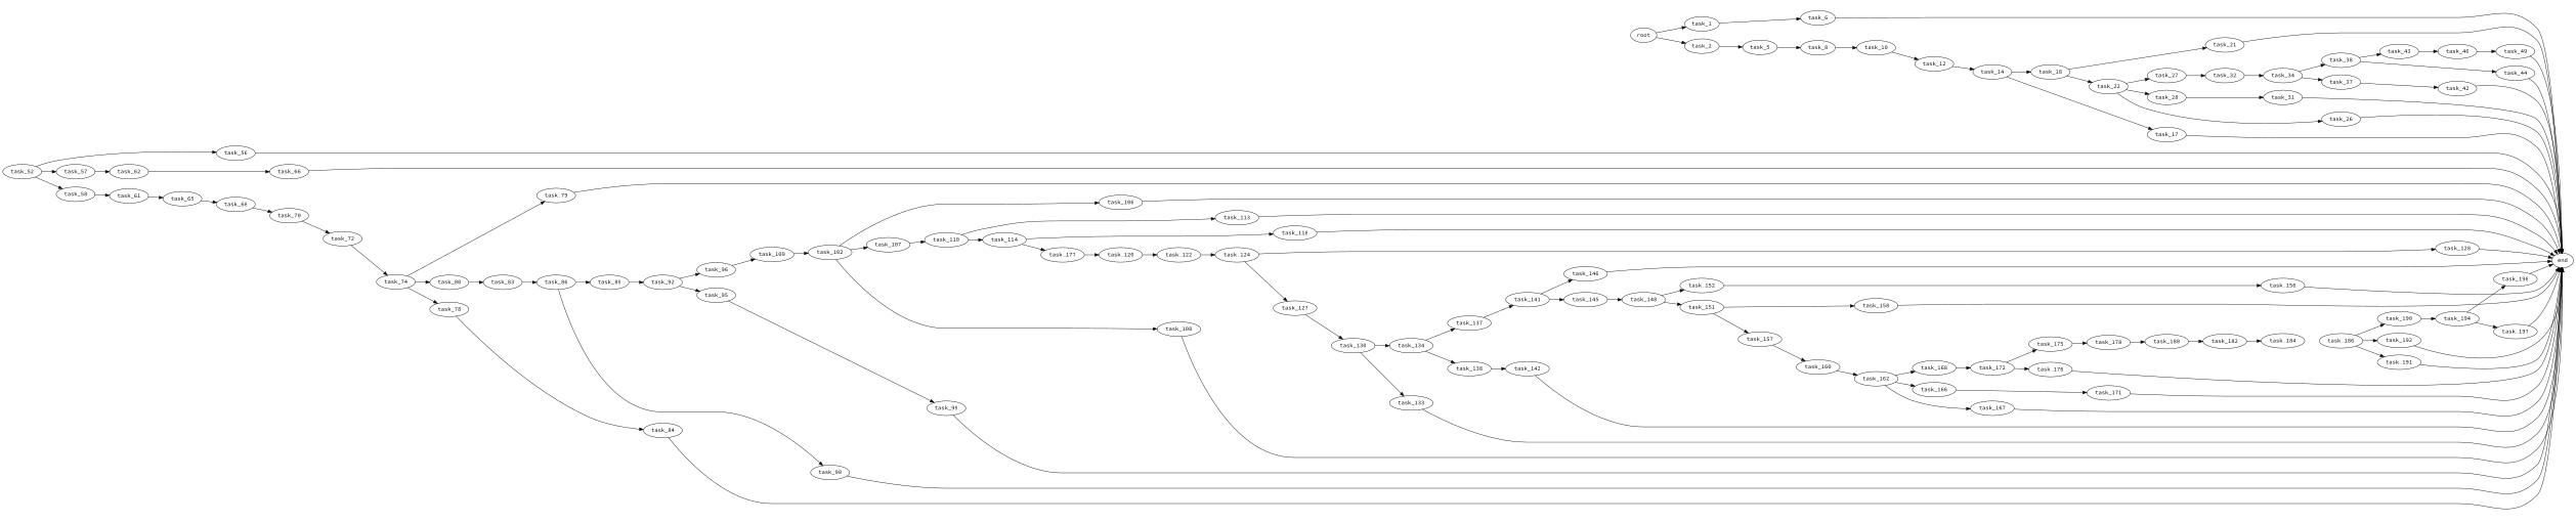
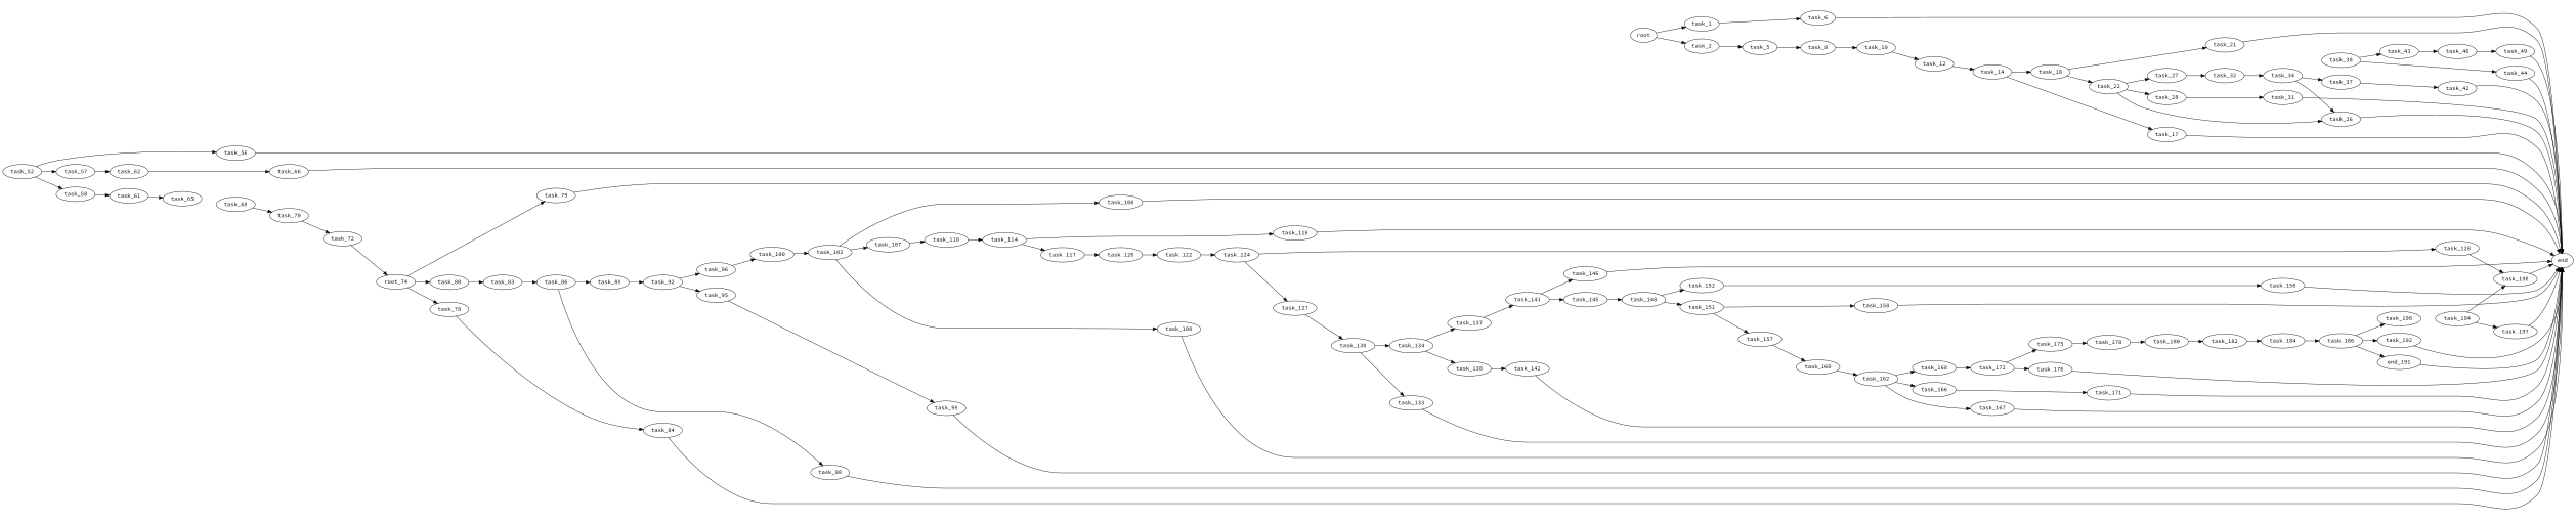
  digraph {
    fontname="Source Code Pro"
    rankdir=LR
    node [fontname="Source Code Pro"]
    edge [fontname="Source Code Pro"]
    root
    task_1
    task_2
    task_6
    task_5
    end
    task_8
    task_10
    task_12
    task_14
    task_17
    task_18
    task_21
    task_22
    task_26
    task_27
    task_28
    task_32
    task_31
    task_34
    task_37
    task_38
    task_42
    task_43
    task_44
    task_46
    task_49
    task_52
    task_56
    task_57
    task_58
    task_62
    task_61
    task_66
    task_65
    task_68
    task_70
    task_72
-   task_74
+   task_74 [label=root_74]
    task_78
    task_79
    task_80
    task_84
    task_83
    task_86
    task_89
    task_90
    task_92
    task_95
    task_96
    task_99
    task_100
    task_102
    task_106
    task_107
    task_108
    task_110
-   task_113
    task_114
-   task_117 [label=task_177]
+   task_117
    task_118
    task_120
    task_122
    task_124
    task_127
    task_128
    task_130
    task_133
    task_134
    task_137
    task_138
    task_141
    task_142
    task_145
    task_146
    task_148
    task_151
    task_152
    task_157
    task_158
    task_156
    task_160
    task_162
    task_166
    task_167
    task_168
    task_171
    task_172
    task_175
    task_176
    task_178
    task_180
    task_182
    task_184
    task_186
    task_190
-   task_191
+   task_191 [label=end_191]
    task_192
    task_194
    task_197
    task_198
    root -> task_1
    root -> task_2
    task_1 -> task_6
    task_2 -> task_5
    task_6 -> end
    task_5 -> task_8
    task_8 -> task_10
    task_10 -> task_12
    task_12 -> task_14
    task_14 -> task_17
    task_14 -> task_18
    task_17 -> end
    task_18 -> task_21
    task_18 -> task_22
    task_21 -> end
    task_22 -> task_26
    task_22 -> task_27
    task_22 -> task_28
    task_26 -> end
    task_27 -> task_32
    task_28 -> task_31
    task_32 -> task_34
    task_31 -> end
    task_34 -> task_37
-   task_34 -> task_38
+   task_34 -> task_26
    task_37 -> task_42
    task_38 -> task_43
    task_38 -> task_44
    task_42 -> end
    task_43 -> task_46
    task_44 -> end
    task_46 -> task_49
    task_49 -> end
    task_52 -> task_56
    task_52 -> task_57
    task_52 -> task_58
    task_56 -> end
    task_57 -> task_62
    task_58 -> task_61
    task_62 -> task_66
    task_61 -> task_65
    task_66 -> end
-   task_65 -> task_68
    task_68 -> task_70
    task_70 -> task_72
    task_72 -> task_74
    task_74 -> task_78
    task_74 -> task_79
    task_74 -> task_80
    task_78 -> task_84
    task_79 -> end
    task_80 -> task_83
    task_84 -> end
    task_83 -> task_86
    task_86 -> task_89
    task_86 -> task_90
    task_89 -> task_92
    task_90 -> end
    task_92 -> task_95
    task_92 -> task_96
    task_95 -> task_99
    task_96 -> task_100
    task_99 -> end
    task_100 -> task_102
    task_102 -> task_106
    task_102 -> task_107
    task_102 -> task_108
    task_106 -> end
    task_107 -> task_110
    task_108 -> end
-   task_110 -> task_113
    task_110 -> task_114
-   task_113 -> end
    task_114 -> task_117
    task_114 -> task_118
    task_117 -> task_120
    task_118 -> end
    task_120 -> task_122
    task_122 -> task_124
    task_124 -> task_127
    task_124 -> task_128
    task_127 -> task_130
-   task_128 -> end
+   task_128 -> task_198
    task_130 -> task_133
    task_130 -> task_134
    task_133 -> end
    task_134 -> task_137
    task_134 -> task_138
    task_137 -> task_141
    task_138 -> task_142
    task_141 -> task_145
    task_141 -> task_146
    task_142 -> end
    task_145 -> task_148
    task_146 -> end
    task_148 -> task_151
    task_148 -> task_152
    task_151 -> task_157
    task_151 -> task_158
    task_152 -> task_156
    task_157 -> task_160
    task_158 -> end
    task_156 -> end
    task_160 -> task_162
    task_162 -> task_166
    task_162 -> task_167
    task_162 -> task_168
    task_166 -> task_171
    task_167 -> end
    task_168 -> task_172
    task_171 -> end
    task_172 -> task_175
    task_172 -> task_176
    task_175 -> task_178
    task_176 -> end
    task_178 -> task_180
    task_180 -> task_182
    task_182 -> task_184
+   task_184 -> task_186
    task_186 -> task_190
    task_186 -> task_191
    task_186 -> task_192
-   task_190 -> task_194
    task_191 -> end
    task_192 -> end
    task_194 -> task_197
    task_194 -> task_198
    task_197 -> end
    task_198 -> end
  }
